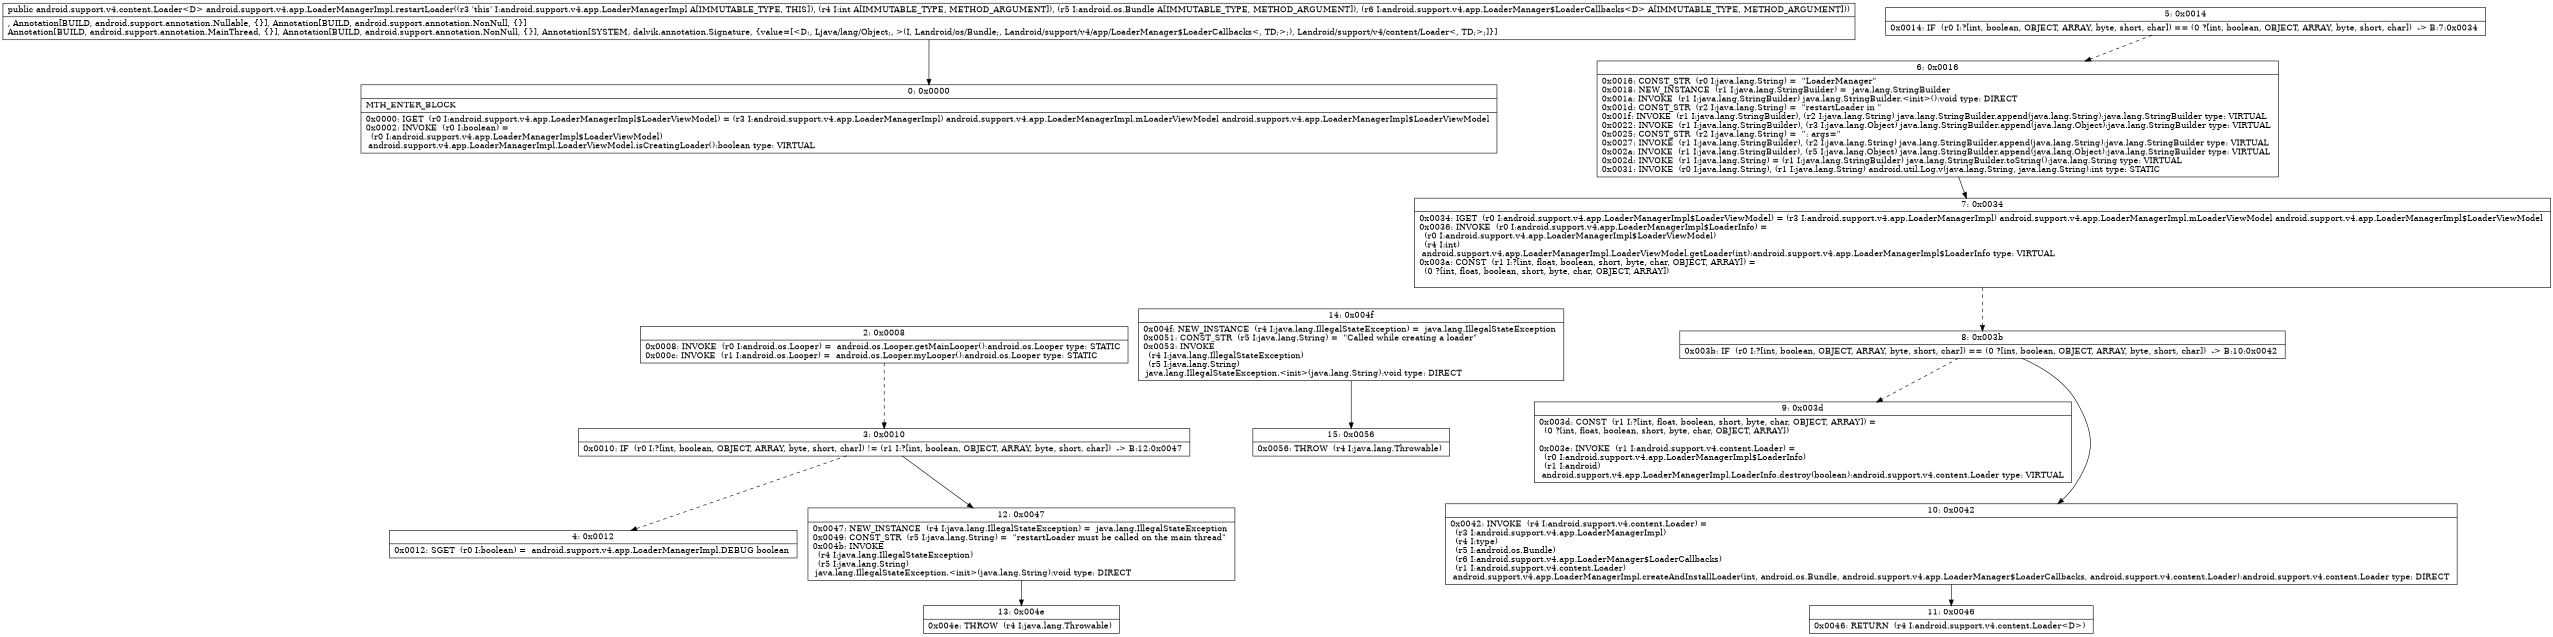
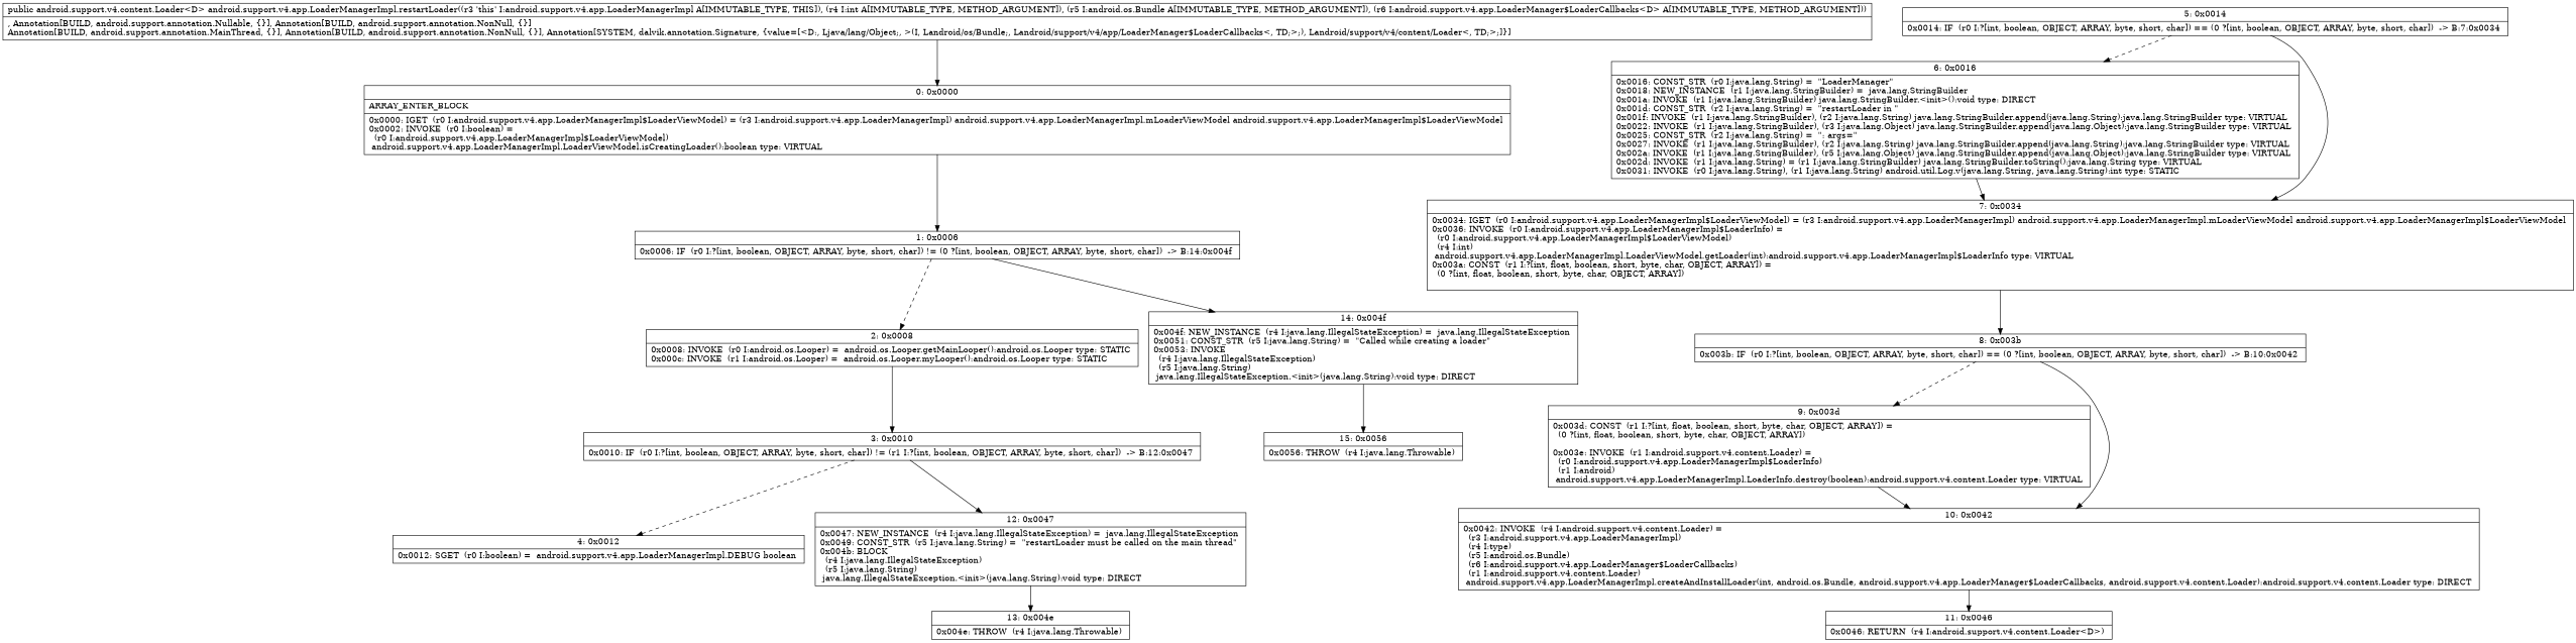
  digraph {
    node [shape=record]
-   n1 [label="{0\:\ 0x0000|MTH_ENTER_BLOCK\l|0x0000: IGET  (r0 I:android.support.v4.app.LoaderManagerImpl$LoaderViewModel) = (r3 I:android.support.v4.app.LoaderManagerImpl) android.support.v4.app.LoaderManagerImpl.mLoaderViewModel android.support.v4.app.LoaderManagerImpl$LoaderViewModel \l0x0002: INVOKE  (r0 I:boolean) = \l  (r0 I:android.support.v4.app.LoaderManagerImpl$LoaderViewModel)\l android.support.v4.app.LoaderManagerImpl.LoaderViewModel.isCreatingLoader():boolean type: VIRTUAL \l}"]
+   n1 [label="{0\:\ 0x0000|ARRAY_ENTER_BLOCK\l|0x0000: IGET  (r0 I:android.support.v4.app.LoaderManagerImpl$LoaderViewModel) = (r3 I:android.support.v4.app.LoaderManagerImpl) android.support.v4.app.LoaderManagerImpl.mLoaderViewModel android.support.v4.app.LoaderManagerImpl$LoaderViewModel \l0x0002: INVOKE  (r0 I:boolean) = \l  (r0 I:android.support.v4.app.LoaderManagerImpl$LoaderViewModel)\l android.support.v4.app.LoaderManagerImpl.LoaderViewModel.isCreatingLoader():boolean type: VIRTUAL \l}"]
+   n2 [label="{1\:\ 0x0006|0x0006: IF  (r0 I:?[int, boolean, OBJECT, ARRAY, byte, short, char]) != (0 ?[int, boolean, OBJECT, ARRAY, byte, short, char])  \-\> B:14:0x004f \l}"]
    n3 [label="{2\:\ 0x0008|0x0008: INVOKE  (r0 I:android.os.Looper) =  android.os.Looper.getMainLooper():android.os.Looper type: STATIC \l0x000c: INVOKE  (r1 I:android.os.Looper) =  android.os.Looper.myLooper():android.os.Looper type: STATIC \l}"]
    n4 [label="{14\:\ 0x004f|0x004f: NEW_INSTANCE  (r4 I:java.lang.IllegalStateException) =  java.lang.IllegalStateException \l0x0051: CONST_STR  (r5 I:java.lang.String) =  \"Called while creating a loader\" \l0x0053: INVOKE  \l  (r4 I:java.lang.IllegalStateException)\l  (r5 I:java.lang.String)\l java.lang.IllegalStateException.\<init\>(java.lang.String):void type: DIRECT \l}"]
    n5 [label="{3\:\ 0x0010|0x0010: IF  (r0 I:?[int, boolean, OBJECT, ARRAY, byte, short, char]) != (r1 I:?[int, boolean, OBJECT, ARRAY, byte, short, char])  \-\> B:12:0x0047 \l}"]
    n6 [label="{15\:\ 0x0056|0x0056: THROW  (r4 I:java.lang.Throwable) \l}"]
    n7 [label="{4\:\ 0x0012|0x0012: SGET  (r0 I:boolean) =  android.support.v4.app.LoaderManagerImpl.DEBUG boolean \l}"]
-   n8 [label="{12\:\ 0x0047|0x0047: NEW_INSTANCE  (r4 I:java.lang.IllegalStateException) =  java.lang.IllegalStateException \l0x0049: CONST_STR  (r5 I:java.lang.String) =  \"restartLoader must be called on the main thread\" \l0x004b: INVOKE  \l  (r4 I:java.lang.IllegalStateException)\l  (r5 I:java.lang.String)\l java.lang.IllegalStateException.\<init\>(java.lang.String):void type: DIRECT \l}"]
+   n8 [label="{12\:\ 0x0047|0x0047: NEW_INSTANCE  (r4 I:java.lang.IllegalStateException) =  java.lang.IllegalStateException \l0x0049: CONST_STR  (r5 I:java.lang.String) =  \"restartLoader must be called on the main thread\" \l0x004b: BLOCK  \l  (r4 I:java.lang.IllegalStateException)\l  (r5 I:java.lang.String)\l java.lang.IllegalStateException.\<init\>(java.lang.String):void type: DIRECT \l}"]
    n9 [label="{13\:\ 0x004e|0x004e: THROW  (r4 I:java.lang.Throwable) \l}"]
    n10 [label="{5\:\ 0x0014|0x0014: IF  (r0 I:?[int, boolean, OBJECT, ARRAY, byte, short, char]) == (0 ?[int, boolean, OBJECT, ARRAY, byte, short, char])  \-\> B:7:0x0034 \l}"]
    n11 [label="{6\:\ 0x0016|0x0016: CONST_STR  (r0 I:java.lang.String) =  \"LoaderManager\" \l0x0018: NEW_INSTANCE  (r1 I:java.lang.StringBuilder) =  java.lang.StringBuilder \l0x001a: INVOKE  (r1 I:java.lang.StringBuilder) java.lang.StringBuilder.\<init\>():void type: DIRECT \l0x001d: CONST_STR  (r2 I:java.lang.String) =  \"restartLoader in \" \l0x001f: INVOKE  (r1 I:java.lang.StringBuilder), (r2 I:java.lang.String) java.lang.StringBuilder.append(java.lang.String):java.lang.StringBuilder type: VIRTUAL \l0x0022: INVOKE  (r1 I:java.lang.StringBuilder), (r3 I:java.lang.Object) java.lang.StringBuilder.append(java.lang.Object):java.lang.StringBuilder type: VIRTUAL \l0x0025: CONST_STR  (r2 I:java.lang.String) =  \": args=\" \l0x0027: INVOKE  (r1 I:java.lang.StringBuilder), (r2 I:java.lang.String) java.lang.StringBuilder.append(java.lang.String):java.lang.StringBuilder type: VIRTUAL \l0x002a: INVOKE  (r1 I:java.lang.StringBuilder), (r5 I:java.lang.Object) java.lang.StringBuilder.append(java.lang.Object):java.lang.StringBuilder type: VIRTUAL \l0x002d: INVOKE  (r1 I:java.lang.String) = (r1 I:java.lang.StringBuilder) java.lang.StringBuilder.toString():java.lang.String type: VIRTUAL \l0x0031: INVOKE  (r0 I:java.lang.String), (r1 I:java.lang.String) android.util.Log.v(java.lang.String, java.lang.String):int type: STATIC \l}"]
    n12 [label="{7\:\ 0x0034|0x0034: IGET  (r0 I:android.support.v4.app.LoaderManagerImpl$LoaderViewModel) = (r3 I:android.support.v4.app.LoaderManagerImpl) android.support.v4.app.LoaderManagerImpl.mLoaderViewModel android.support.v4.app.LoaderManagerImpl$LoaderViewModel \l0x0036: INVOKE  (r0 I:android.support.v4.app.LoaderManagerImpl$LoaderInfo) = \l  (r0 I:android.support.v4.app.LoaderManagerImpl$LoaderViewModel)\l  (r4 I:int)\l android.support.v4.app.LoaderManagerImpl.LoaderViewModel.getLoader(int):android.support.v4.app.LoaderManagerImpl$LoaderInfo type: VIRTUAL \l0x003a: CONST  (r1 I:?[int, float, boolean, short, byte, char, OBJECT, ARRAY]) = \l  (0 ?[int, float, boolean, short, byte, char, OBJECT, ARRAY])\l \l}"]
    n13 [label="{8\:\ 0x003b|0x003b: IF  (r0 I:?[int, boolean, OBJECT, ARRAY, byte, short, char]) == (0 ?[int, boolean, OBJECT, ARRAY, byte, short, char])  \-\> B:10:0x0042 \l}"]
    n14 [label="{9\:\ 0x003d|0x003d: CONST  (r1 I:?[int, float, boolean, short, byte, char, OBJECT, ARRAY]) = \l  (0 ?[int, float, boolean, short, byte, char, OBJECT, ARRAY])\l \l0x003e: INVOKE  (r1 I:android.support.v4.content.Loader) = \l  (r0 I:android.support.v4.app.LoaderManagerImpl$LoaderInfo)\l  (r1 I:android)\l android.support.v4.app.LoaderManagerImpl.LoaderInfo.destroy(boolean):android.support.v4.content.Loader type: VIRTUAL \l}"]
    n15 [label="{10\:\ 0x0042|0x0042: INVOKE  (r4 I:android.support.v4.content.Loader) = \l  (r3 I:android.support.v4.app.LoaderManagerImpl)\l  (r4 I:type)\l  (r5 I:android.os.Bundle)\l  (r6 I:android.support.v4.app.LoaderManager$LoaderCallbacks)\l  (r1 I:android.support.v4.content.Loader)\l android.support.v4.app.LoaderManagerImpl.createAndInstallLoader(int, android.os.Bundle, android.support.v4.app.LoaderManager$LoaderCallbacks, android.support.v4.content.Loader):android.support.v4.content.Loader type: DIRECT \l}"]
    n16 [label="{11\:\ 0x0046|0x0046: RETURN  (r4 I:android.support.v4.content.Loader\<D\>) \l}"]
    n17 [label="{public android.support.v4.content.Loader\<D\> android.support.v4.app.LoaderManagerImpl.restartLoader((r3 'this' I:android.support.v4.app.LoaderManagerImpl A[IMMUTABLE_TYPE, THIS]), (r4 I:int A[IMMUTABLE_TYPE, METHOD_ARGUMENT]), (r5 I:android.os.Bundle A[IMMUTABLE_TYPE, METHOD_ARGUMENT]), (r6 I:android.support.v4.app.LoaderManager$LoaderCallbacks\<D\> A[IMMUTABLE_TYPE, METHOD_ARGUMENT]))  | , Annotation[BUILD, android.support.annotation.Nullable, \{\}], Annotation[BUILD, android.support.annotation.NonNull, \{\}]\lAnnotation[BUILD, android.support.annotation.MainThread, \{\}], Annotation[BUILD, android.support.annotation.NonNull, \{\}], Annotation[SYSTEM, dalvik.annotation.Signature, \{value=[\<D:, Ljava\/lang\/Object;, \>(I, Landroid\/os\/Bundle;, Landroid\/support\/v4\/app\/LoaderManager$LoaderCallbacks\<, TD;\>;), Landroid\/support\/v4\/content\/Loader\<, TD;\>;]\}]\l}"]
-   n3 -> n5 [style=dashed]
+   n1 -> n2
+   n2 -> n3 [style=dashed]
+   n2 -> n4
+   n3 -> n5
    n4 -> n6
    n5 -> n7 [style=dashed]
    n5 -> n8
    n8 -> n9
    n10 -> n11 [style=dashed]
+   n10 -> n12
    n11 -> n12
-   n12 -> n13 [style=dashed]
+   n12 -> n13
    n13 -> n14 [style=dashed]
    n13 -> n15
+   n14 -> n15
    n15 -> n16
    n17 -> n1
  }
